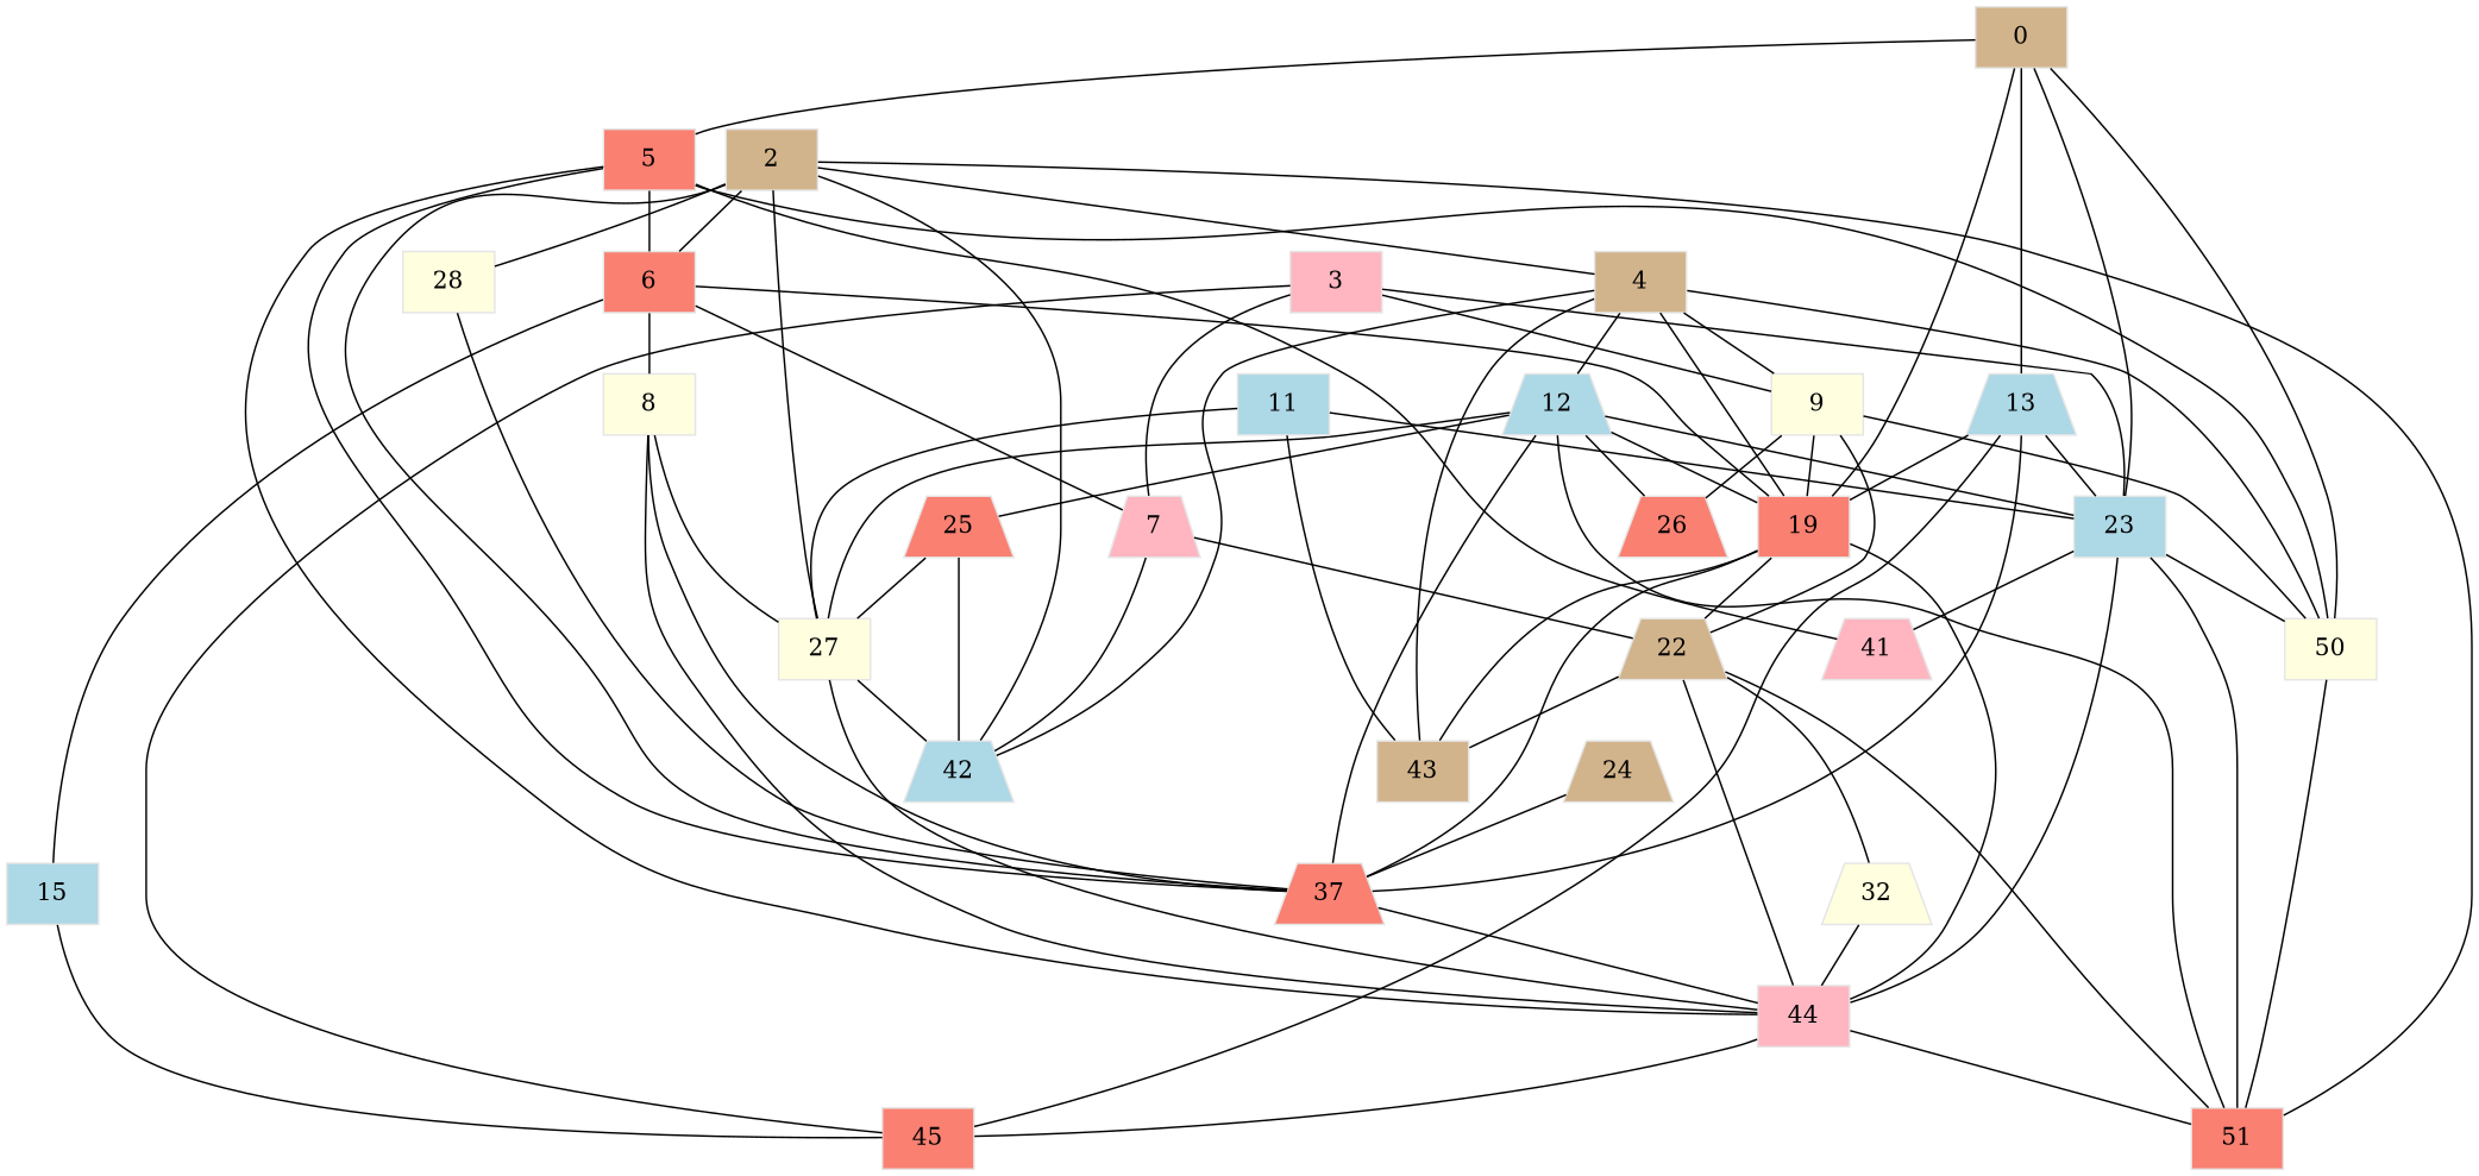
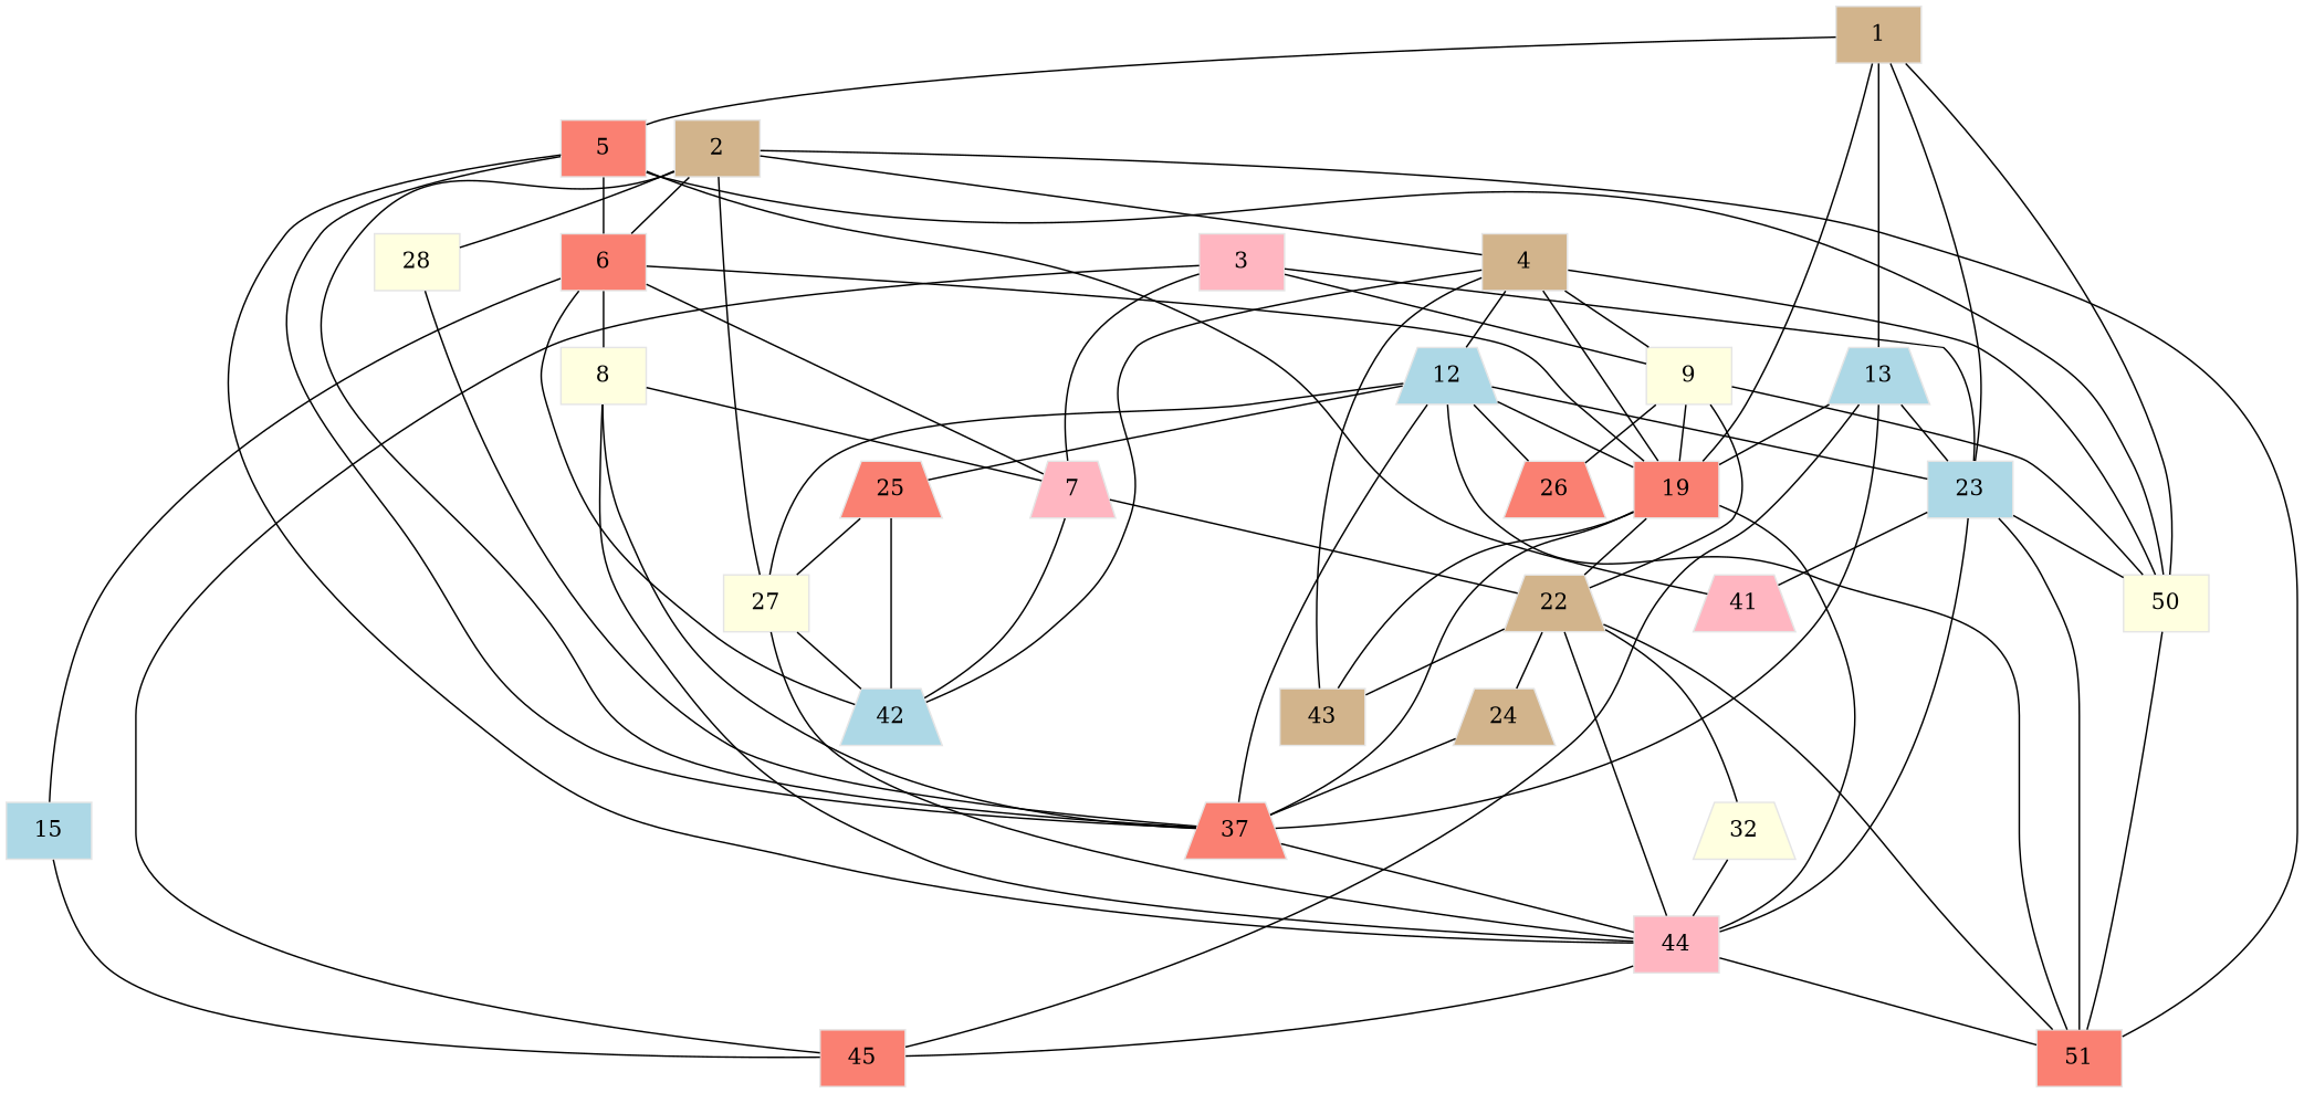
  graph {
    node [color=gray90 fillcolor=salmon shape=box style=filled]
-   1 [fillcolor=tan super="+33+14" label=0]
+   1 [fillcolor=tan super="+33+14"]
    5 [super="+48"]
    13 [fillcolor=lightblue shape=trapezium super="+52"]
    19 [super="+34"]
    23 [fillcolor=lightblue super="+47"]
    50 [fillcolor=lightyellow super="+53"]
    6 [super="+17+18"]
    37 [shape=trapezium super="+39"]
    41 [fillcolor=lightpink shape=trapezium]
    44 [fillcolor=lightpink super="+49"]
    45
    43 [fillcolor=tan]
    22 [fillcolor=tan shape=trapezium super="+60+40"]
    51 [super="+57+55"]
    2 [fillcolor=tan super="+21"]
    4 [fillcolor=tan super="+16"]
    27 [fillcolor=lightyellow super="+31"]
    28 [fillcolor=lightyellow]
    42 [fillcolor=lightblue shape=trapezium]
    9 [fillcolor=lightyellow super="+30+20+10"]
    12 [fillcolor=lightblue shape=trapezium super="+38+29"]
    7 [fillcolor=lightpink shape=trapezium]
    8 [fillcolor=lightyellow]
    15 [fillcolor=lightblue]
    3 [fillcolor=lightpink]
    26 [shape=trapezium]
    25 [shape=trapezium]
    24 [fillcolor=tan shape=trapezium]
    32 [fillcolor=lightyellow shape=trapezium]
-   11 [fillcolor=lightblue]
    1 -- 5
    1 -- 13
    1 -- 19
    1 -- 23
    1 -- 50
    5 -- 50
    5 -- 6 [weight=2]
    5 -- 37
    5 -- 41
    5 -- 44
    13 -- 19
    13 -- 23
    13 -- 37
    13 -- 45
    19 -- 37
    19 -- 44
    19 -- 43
    19 -- 22
    23 -- 50 [weight=2]
    23 -- 41
    23 -- 44
    23 -- 51
    50 -- 51 [weight=2]
    6 -- 19
    6 -- 7
    6 -- 8
    6 -- 15
    37 -- 44
    44 -- 45
    44 -- 51
    22 -- 44
    22 -- 43
    22 -- 51
+   22 -- 24
    22 -- 32
    2 -- 6
    2 -- 37
    2 -- 51
    2 -- 4
    2 -- 27
    2 -- 28
-   2 -- 42
+   6 -- 42
    4 -- 19
    4 -- 50
    4 -- 43
    4 -- 42
    4 -- 9 [weight=2]
    4 -- 12
    27 -- 44
    27 -- 42 [weight=2]
    28 -- 37
    9 -- 19
    9 -- 50
    9 -- 22 [weight=2]
    9 -- 26
    12 -- 19
    12 -- 23
    12 -- 37
    12 -- 51
    12 -- 27
    12 -- 26
    12 -- 25
    7 -- 22
    7 -- 42
    8 -- 37
    8 -- 44
-   8 -- 27
+   8 -- 7
    15 -- 45
    3 -- 23
    3 -- 45
    3 -- 9
    3 -- 7
    25 -- 27
    25 -- 42
    24 -- 37
    32 -- 44
-   11 -- 23
-   11 -- 43
-   11 -- 27
  }
